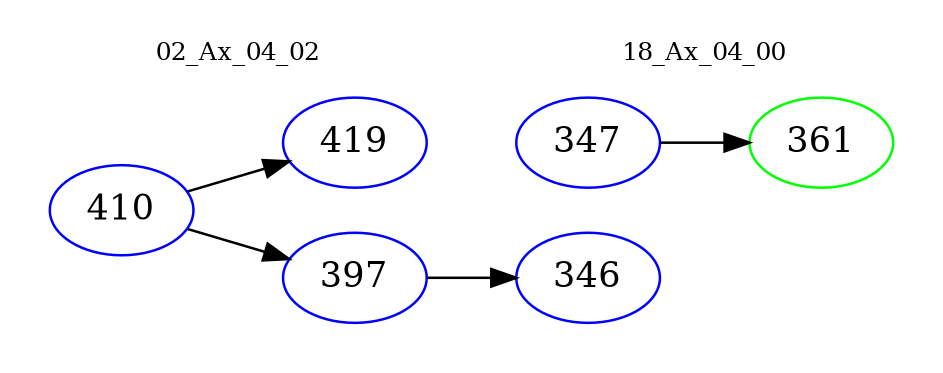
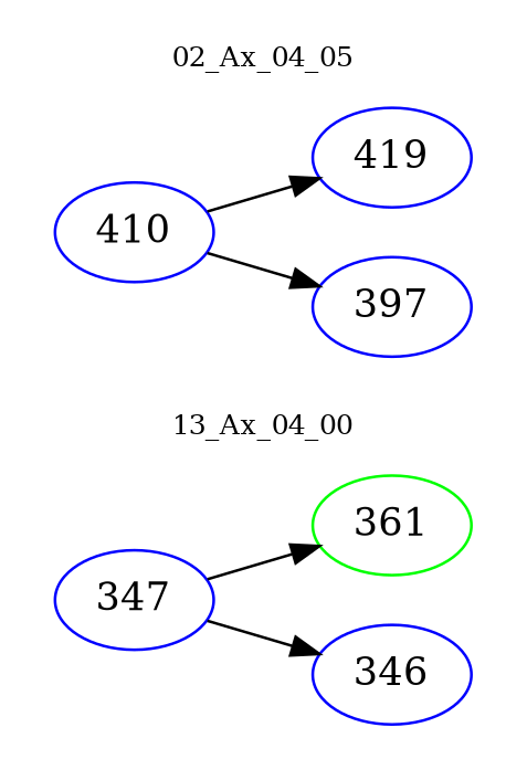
  digraph {
    rankdir=LR
    node [color=blue]
    edge [color=black]
    n1 [label=347]
    n2 [label=346]
    n3 [color=green label=361]
    n4 [label=410]
    n5 [label=397]
    n6 [label=419]
    subgraph cluster_1 {
      color=white
      fontsize=10
-     label="18_Ax_04_00"
+     label="13_Ax_04_00"
      n1
      n2
      n3
    }
    subgraph cluster_2 {
      color=white
      fontsize=10
-     label="02_Ax_04_02"
+     label="02_Ax_04_05"
      n4
      n5
      n6
    }
-   n5 -> n2
+   n1 -> n2
    n1 -> n3
    n4 -> n5
    n4 -> n6
  }
